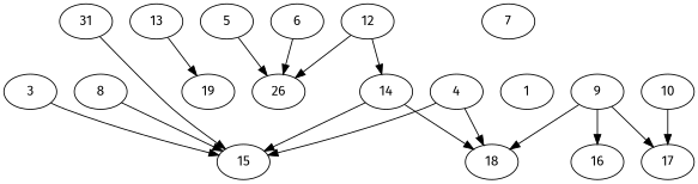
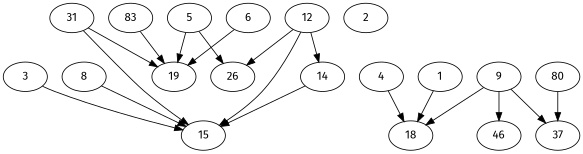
  digraph {
    fontname="Fira Sans"
    node [alpha=0.02 fontname="Fira Sans"]
    edge [fontname="Fira Sans"]
    1 [alpha=0.06 expect_size=32724992]
+   2 [alpha=0.11 expect_size=23408640]
    3 [alpha=0.04 expect_size=19663872]
    15 [alpha=0.04 expect_size=19037184]
    4 [alpha=0.05 expect_size=48417792]
    18 [expect_size=15026176]
    19 [alpha=0.10 expect_size=36801536]
    5 [alpha=0.10 expect_size=15409152]
    n9 [alpha=0.11 expect_size=42213376 label=26]
-   17 [alpha=0.14 expect_size=9133056]
+   17 [alpha=0.14 expect_size=9133056 label=37]
    6 [alpha=0.06 expect_size=47351808]
-   7 [expect_size=33344512]
    8 [alpha=0.09 expect_size=14923776]
    9 [expect_size=44550144]
-   16 [alpha=0.15 expect_size=43122688]
-   10 [expect_size=49684480]
+   16 [alpha=0.15 expect_size=43122688 label=46]
+   10 [expect_size=49684480 label=80]
    n17 [alpha=0.11 expect_size=7407616 label=31]
    12 [alpha=0.10 expect_size=21800960]
    14 [alpha=0.19 expect_size=7778304]
-   13 [alpha=0.01 expect_size=46673920]
+   13 [alpha=0.01 expect_size=46673920 label=83]
    3 -> 15
-   4 -> 15
+   12 -> 15
    4 -> 18
+   5 -> 19
    5 -> n9
-   6 -> n9
+   6 -> 19
    8 -> 15
    9 -> 18
    9 -> 17
    9 -> 16
    10 -> 17
    n17 -> 15
+   n17 -> 19
    12 -> n9
    12 -> 14
    14 -> 15
-   14 -> 18
+   1 -> 18
    13 -> 19
  }
